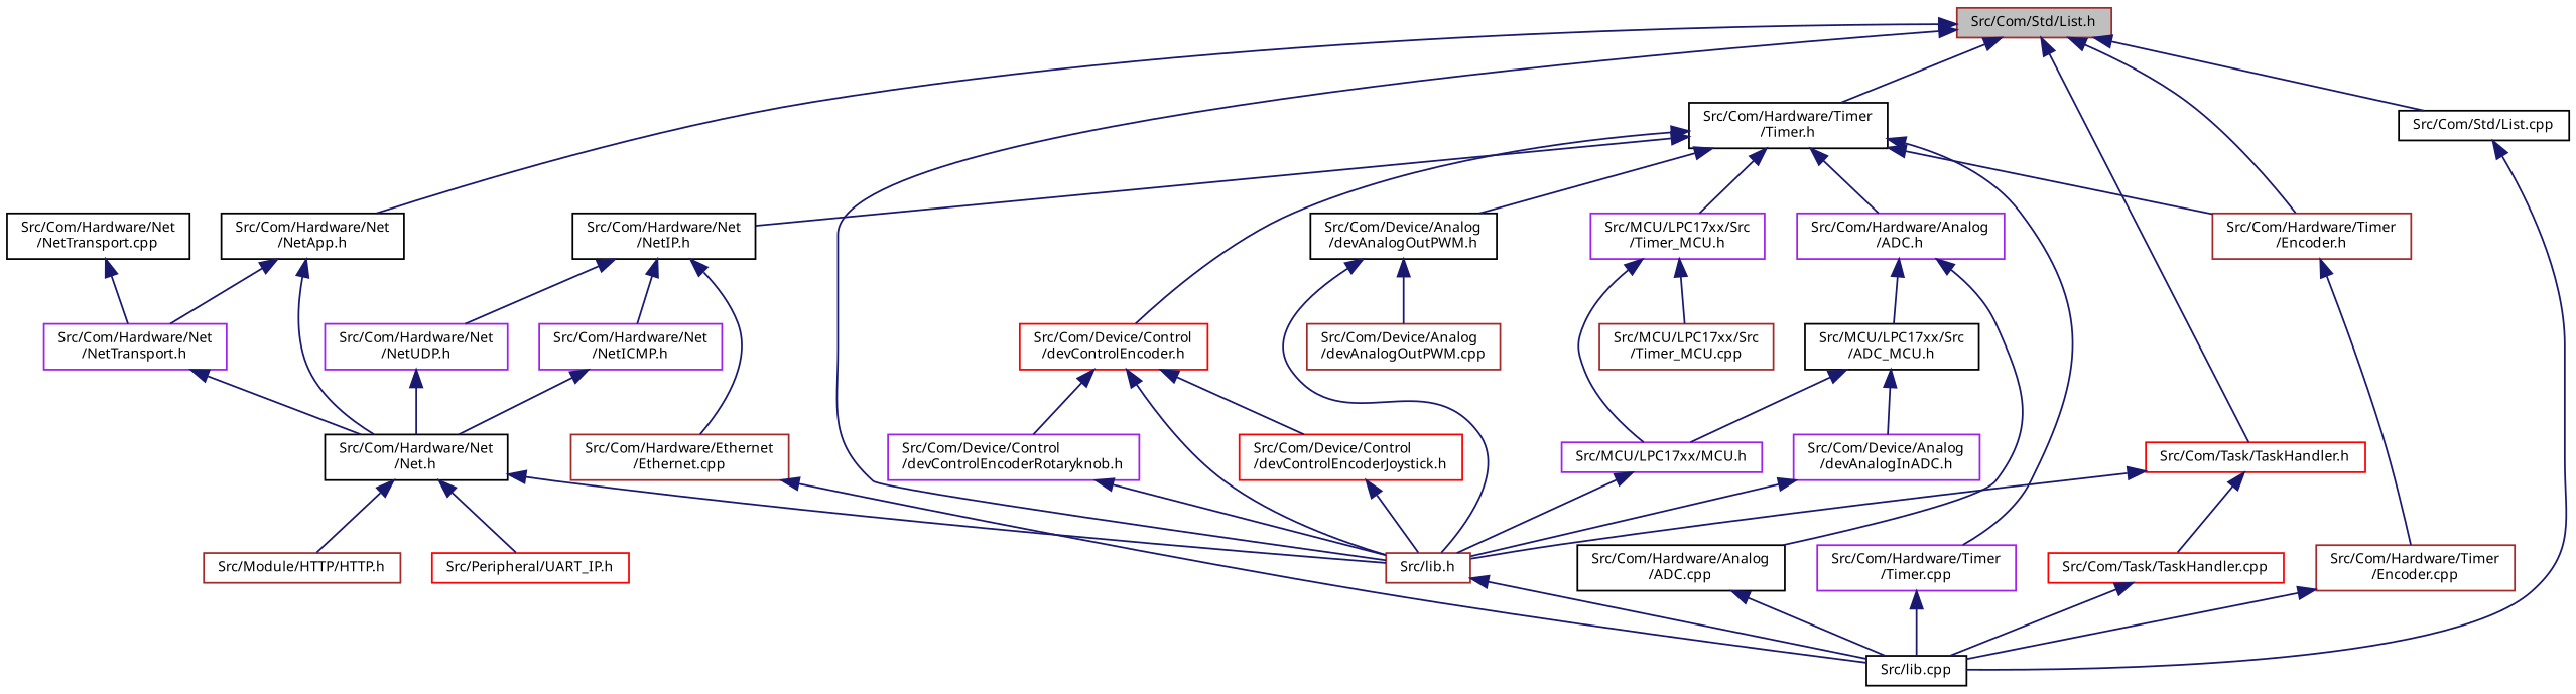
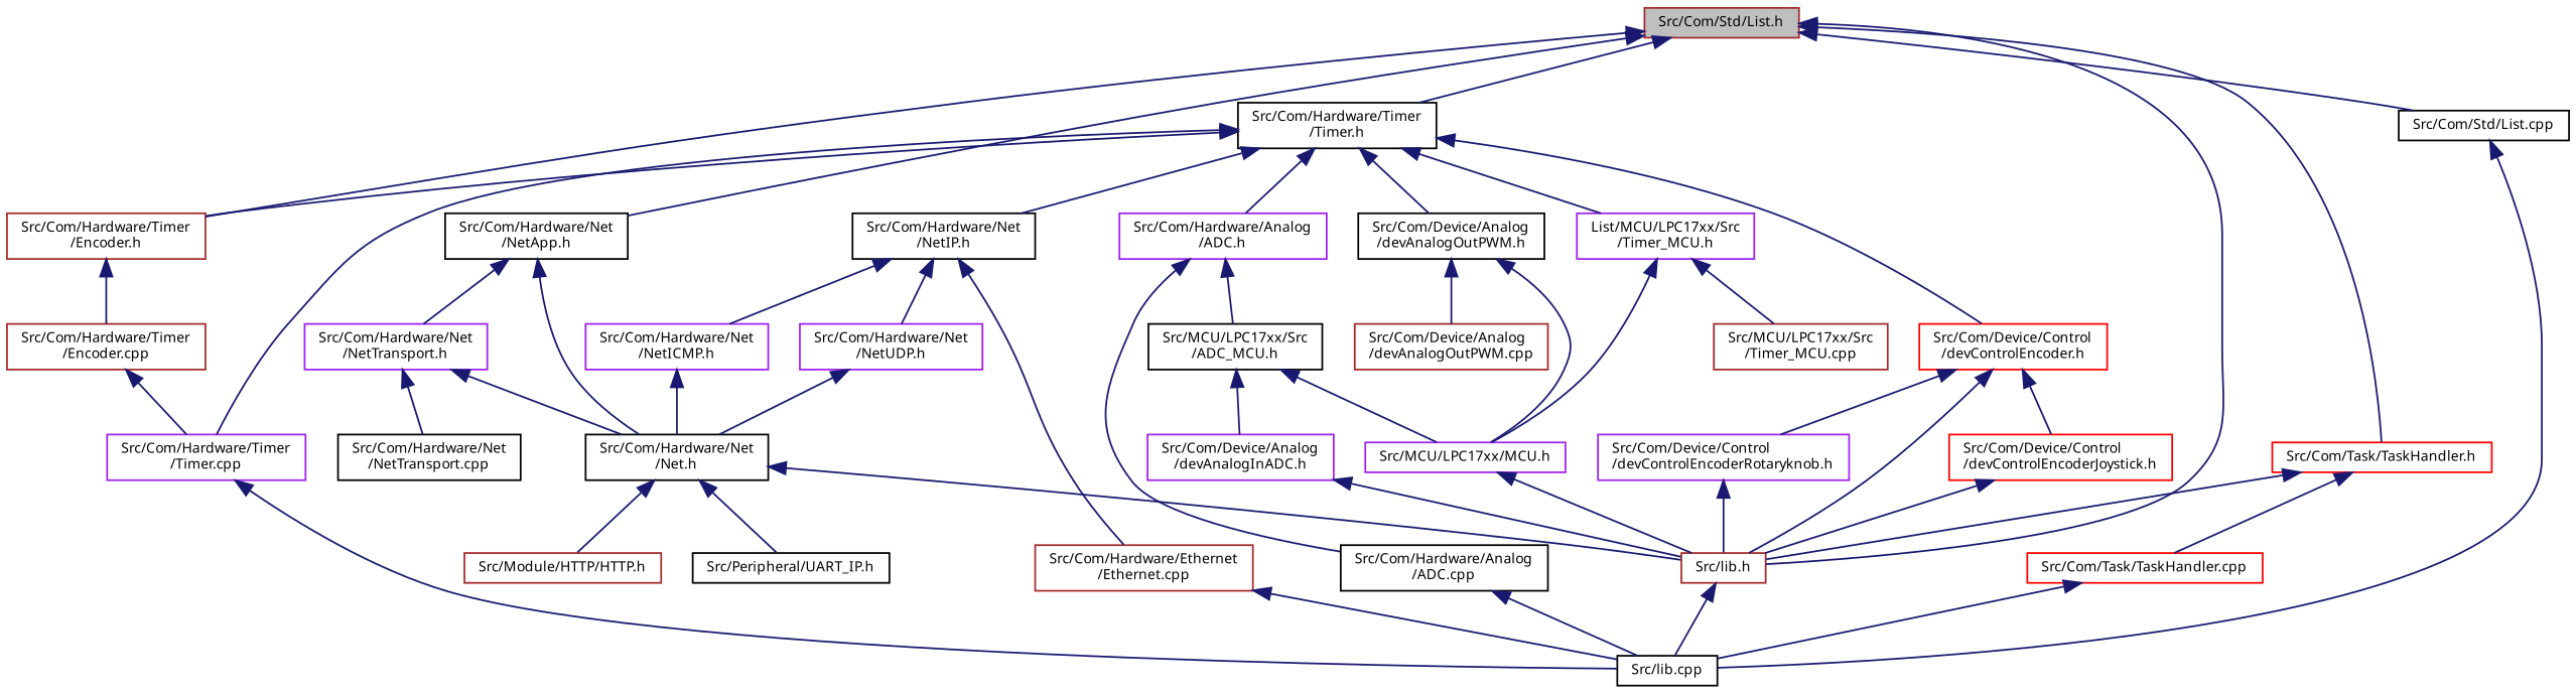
  digraph {
    node [color=black fillcolor=white fontname=Sans fontsize=8 shape=record style=filled]
    edge [color=midnightblue dir=back fontname=Sans fontsize=8 labelfontname=Sans labelfontsize=8 style=solid]
    n1 [color=brown fillcolor=grey75 fontcolor=black height=0.2 label="Src/Com/Std/List.h" width=0.4]
    n2 [height=0.2 label="Src/Com/Hardware/Net\l/NetApp.h" width=0.4]
    n3 [color=brown height=0.2 label="Src/lib.h" width=0.4]
    n4 [color=red height=0.2 label="Src/Com/Task/TaskHandler.h" width=0.4]
    n5 [color=brown height=0.2 label="Src/Com/Hardware/Timer\l/Encoder.h" width=0.4]
    n6 [height=0.2 label="Src/Com/Hardware/Timer\l/Timer.h" width=0.4]
    n7 [height=0.2 label="Src/Com/Std/List.cpp" width=0.4]
    n8 [height=0.2 label="Src/Com/Hardware/Net\l/Net.h" width=0.4]
    n9 [color=purple height=0.2 label="Src/Com/Hardware/Net\l/NetTransport.h" width=0.4]
    n10 [height=0.2 label="Src/lib.cpp" width=0.4]
    n11 [color=red height=0.2 label="Src/Com/Task/TaskHandler.cpp" width=0.4]
    n12 [color=brown height=0.2 label="Src/Com/Hardware/Timer\l/Encoder.cpp" width=0.4]
    n13 [height=0.2 label="Src/Com/Hardware/Net\l/NetIP.h" width=0.4]
    n14 [height=0.2 label="Src/Com/Device/Analog\l/devAnalogOutPWM.h" width=0.4]
    n15 [color=red height=0.2 label="Src/Com/Device/Control\l/devControlEncoder.h" width=0.4]
    n16 [color=purple height=0.2 label="Src/Com/Hardware/Analog\l/ADC.h" width=0.4]
    n17 [color=purple height=0.2 label="Src/Com/Hardware/Timer\l/Timer.cpp" width=0.4]
-   n18 [color=purple height=0.2 label="Src/MCU/LPC17xx/Src\l/Timer_MCU.h" width=0.4]
+   n18 [color=purple height=0.2 label="List/MCU/LPC17xx/Src\l/Timer_MCU.h" width=0.4]
    n19 [color=brown height=0.2 label="Src/Module/HTTP/HTTP.h" width=0.4]
-   n20 [color=red height=0.2 label="Src/Peripheral/UART_IP.h" width=0.4]
+   n20 [height=0.2 label="Src/Peripheral/UART_IP.h" width=0.4]
    n21 [height=0.2 label="Src/Com/Hardware/Net\l/NetTransport.cpp" width=0.4]
    n22 [color=purple height=0.2 label="Src/Com/Hardware/Net\l/NetUDP.h" width=0.4]
    n23 [color=purple height=0.2 label="Src/Com/Hardware/Net\l/NetICMP.h" width=0.4]
    n24 [color=brown height=0.2 label="Src/Com/Hardware/Ethernet\l/Ethernet.cpp" width=0.4]
    n25 [color=brown height=0.2 label="Src/Com/Device/Analog\l/devAnalogOutPWM.cpp" width=0.4]
    n26 [color=red height=0.2 label="Src/Com/Device/Control\l/devControlEncoderJoystick.h" width=0.4]
    n27 [color=purple height=0.2 label="Src/Com/Device/Control\l/devControlEncoderRotaryknob.h" width=0.4]
    n28 [height=0.2 label="Src/Com/Hardware/Analog\l/ADC.cpp" width=0.4]
    n29 [height=0.2 label="Src/MCU/LPC17xx/Src\l/ADC_MCU.h" width=0.4]
    n30 [color=purple height=0.2 label="Src/MCU/LPC17xx/MCU.h" width=0.4]
    n31 [color=brown height=0.2 label="Src/MCU/LPC17xx/Src\l/Timer_MCU.cpp" width=0.4]
    n32 [color=purple height=0.2 label="Src/Com/Device/Analog\l/devAnalogInADC.h" width=0.4]
    n1 -> n2
    n1 -> n3
    n1 -> n4
    n1 -> n5
    n1 -> n6
    n1 -> n7
    n2 -> n8
    n2 -> n9
    n3 -> n10
    n4 -> n3
    n4 -> n11
    n5 -> n12
    n6 -> n5
    n6 -> n13
    n6 -> n14
    n6 -> n15
    n6 -> n16
    n6 -> n17
    n6 -> n18
    n7 -> n10
    n8 -> n3
    n8 -> n19
    n8 -> n20
    n9 -> n8
-   n21 -> n9
+   n9 -> n21
    n11 -> n10
-   n12 -> n10
+   n12 -> n17
    n13 -> n22
    n13 -> n23
    n13 -> n24
-   n14 -> n3
+   n14 -> n30
    n14 -> n25
    n15 -> n3
    n15 -> n26
    n15 -> n27
    n16 -> n28
    n16 -> n29
    n17 -> n10
    n18 -> n30
    n18 -> n31
    n22 -> n8
    n23 -> n8
    n24 -> n10
    n26 -> n3
    n27 -> n3
    n28 -> n10
    n29 -> n30
    n29 -> n32
    n30 -> n3
    n32 -> n3
  }
